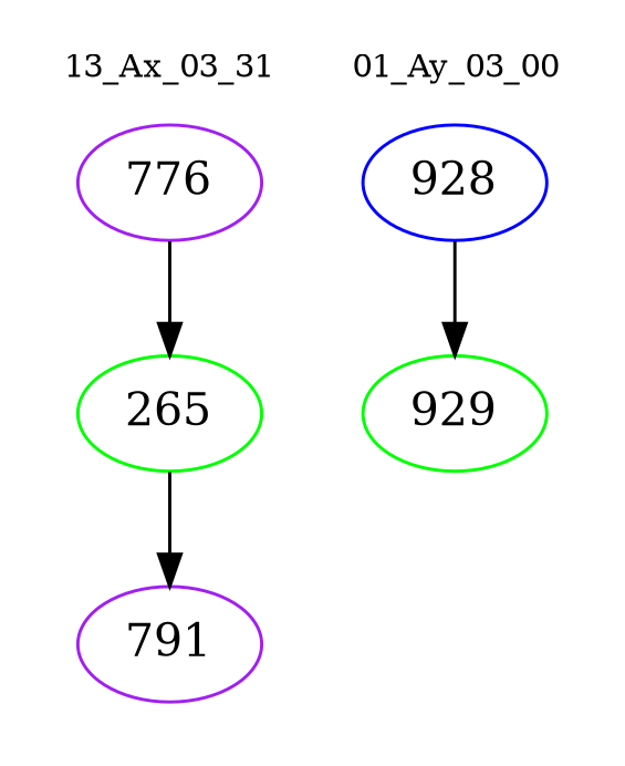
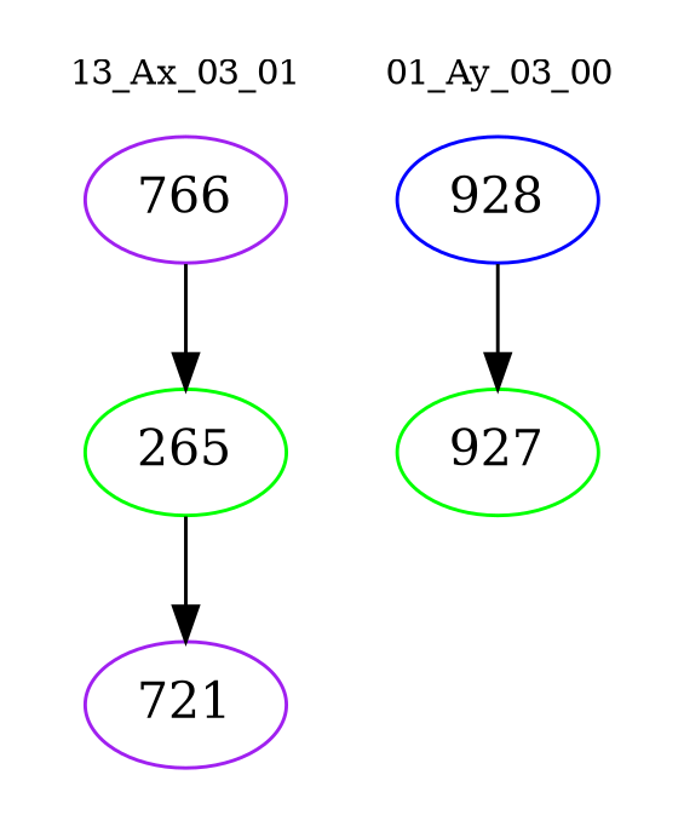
  digraph {
    node [color=purple]
    edge [color=black]
-   n1 [label=776]
+   n1 [label=766]
    n2 [color=green label=265]
-   n3 [label=791]
+   n3 [label=721]
    n4 [color=blue label=928]
-   n5 [color=green label=929]
+   n5 [color=green label=927]
    subgraph cluster_1 {
      color=white
      fontsize=10
-     label="13_Ax_03_31"
+     label="13_Ax_03_01"
      n1
      n2
      n3
    }
    subgraph cluster_2 {
      color=white
      fontsize=10
      label="01_Ay_03_00"
      n4
      n5
    }
    n1 -> n2
    n2 -> n3
    n4 -> n5
  }
